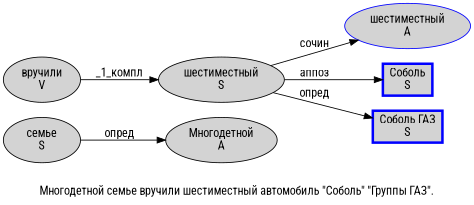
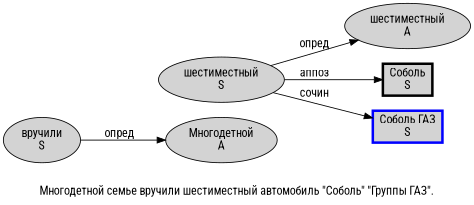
  digraph {
    fontname="Roboto Condensed"
    label="Многодетной семье вручили шестиместный автомобиль \"Соболь\" \"Группы ГАЗ\"."
    rankdir=LR
    node [fillcolor=lightgray fontname="Roboto Condensed" penwidth=1 shape=ellipse style=filled]
    edge [fontname="Roboto Condensed"]
    n1 [label="Многодетной\nA"]
-   n2 [label="семье\nS"]
-   n3 [label="вручили\nV"]
+   n2 [label="вручили\nS"]
    n4 [label="шестиместный\nS"]
-   n5 [label="шестиместный\nA" color=blue]
-   n6 [color=blue label="Соболь\nS" penwidth=3 shape=box]
+   n5 [label="шестиместный\nA"]
+   n6 [color=black label="Соболь\nS" penwidth=3 shape=box]
    n7 [color=blue label="Соболь ГАЗ\nS" penwidth=3 shape=box]
    n2 -> n1 [label="опред"]
-   n3 -> n4 [label="_1_компл"]
-   n4 -> n5 [label="сочин"]
+   n4 -> n5 [label="опред"]
    n4 -> n6 [label="аппоз"]
-   n4 -> n7 [label="опред"]
+   n4 -> n7 [label="сочин"]
  }
